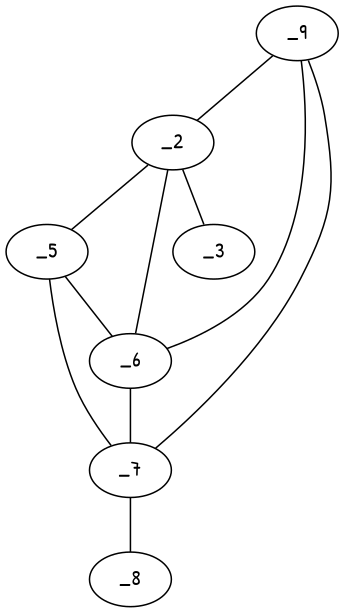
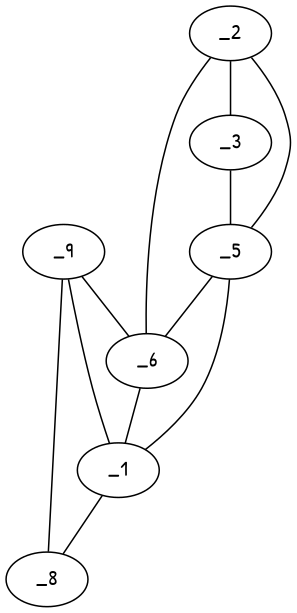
  graph {
    fontname="Patrick Hand"
    node [fontname="Patrick Hand" x=126]
    edge [fontname="Patrick Hand" valence=2]
    n1 [label=_9 x=59 y=48]
    _2 [x=61 y=68]
    _6 [x=72 y=56]
-   _7 [y=63]
+   _7 [y=63 label=_1]
    _3 [x=65 y=74]
    _5 [x=70 y=73]
    _8 [y=75]
-   n1 -- _2
+   n1 -- _8
    n1 -- _6
    n1 -- _7 [valence=1]
    _2 -- _6
    _2 -- _3
    _2 -- _5 [valence=1]
    _6 -- _7 [valence=1]
    _7 -- _8 [valence=1]
+   _3 -- _5 [valence=1]
    _5 -- _6
    _5 -- _7
  }
